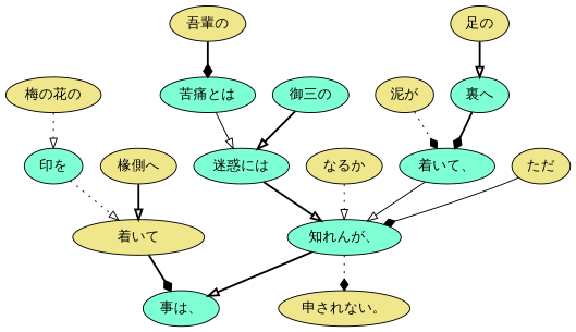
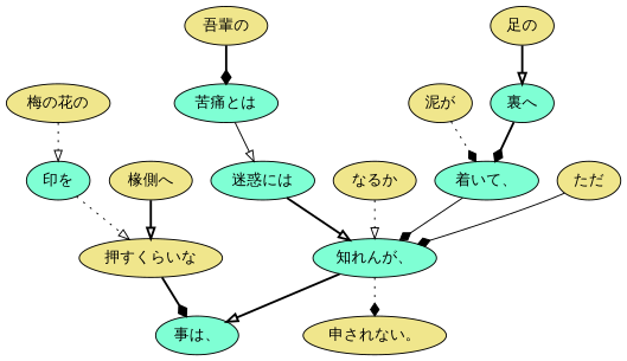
  digraph {
    node [fillcolor=khaki style=filled]
    edge [arrowhead=onormal style=bold]
    n1 [label="足の"]
    n2 [fillcolor=aquamarine label="裏へ"]
    n3 [fillcolor=aquamarine label="着いて、"]
    n4 [fillcolor=aquamarine label="知れんが、"]
    n5 [label="泥が"]
    n6 [fillcolor=aquamarine label="事は、"]
    n7 [label="申されない。"]
    n8 [label="椽側へ"]
-   n9 [label="着いて"]
+   n9 [label="押すくらいな"]
    n10 [label="梅の花の"]
    n11 [fillcolor=aquamarine label="印を"]
    n12 [label="ただ"]
-   n13 [fillcolor=aquamarine label="御三の"]
    n14 [fillcolor=aquamarine label="迷惑には"]
    n15 [label="なるか"]
    n16 [label="吾輩の"]
    n17 [fillcolor=aquamarine label="苦痛とは"]
    n1 -> n2
    n2 -> n3 [arrowhead=diamond]
-   n3 -> n4 [style=solid]
+   n3 -> n4 [arrowhead=diamond style=solid]
    n4 -> n6
    n4 -> n7 [arrowhead=diamond style=dotted]
    n5 -> n3 [arrowhead=diamond style=dotted]
    n8 -> n9
    n9 -> n6 [arrowhead=diamond]
    n10 -> n11 [style=dotted]
    n11 -> n9 [style=dotted]
    n12 -> n4 [arrowhead=diamond style=solid]
-   n13 -> n14
    n14 -> n4
    n15 -> n4 [style=dotted]
    n16 -> n17 [arrowhead=diamond]
    n17 -> n14 [style=solid]
  }
